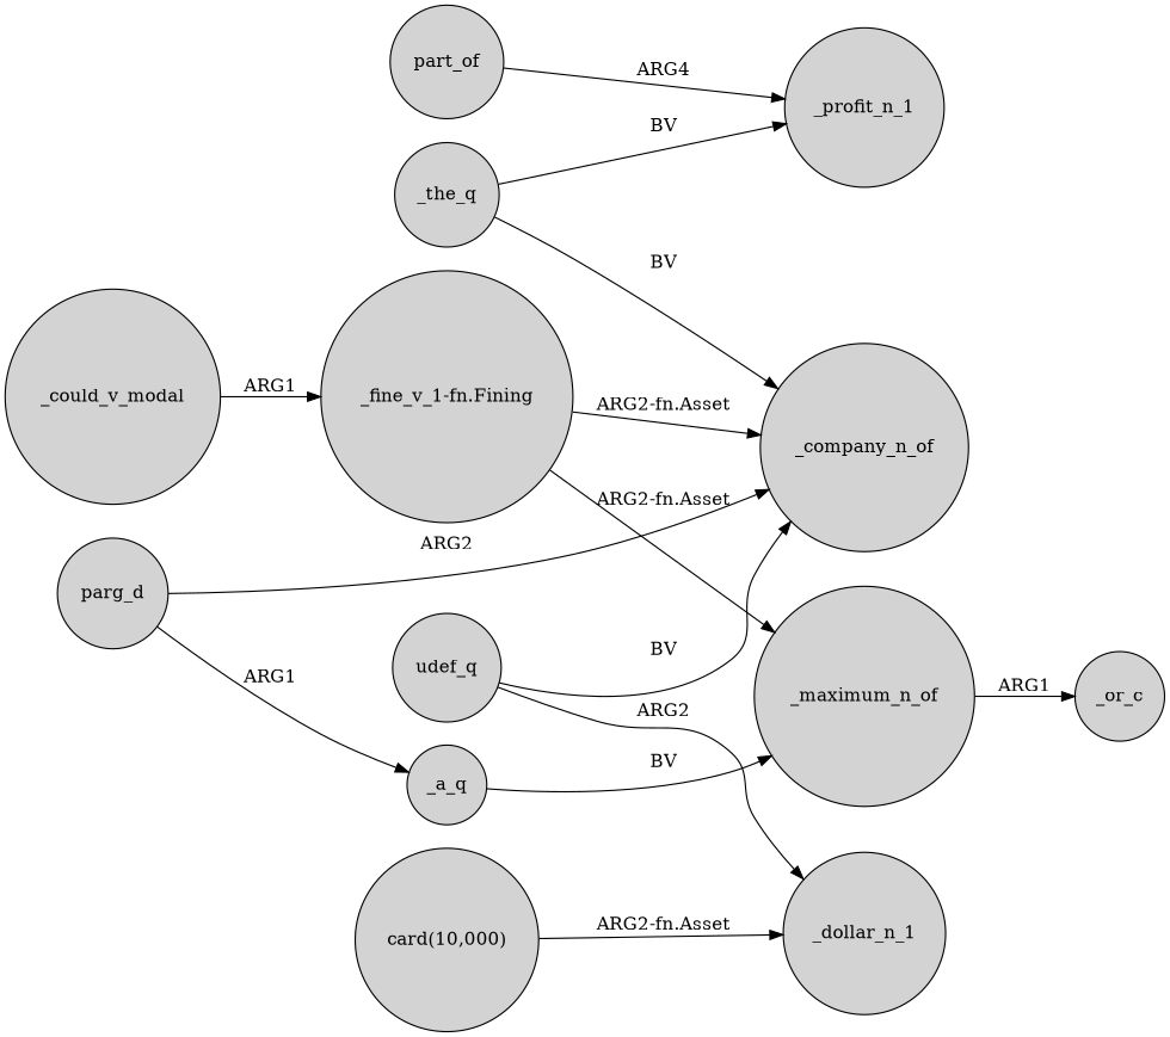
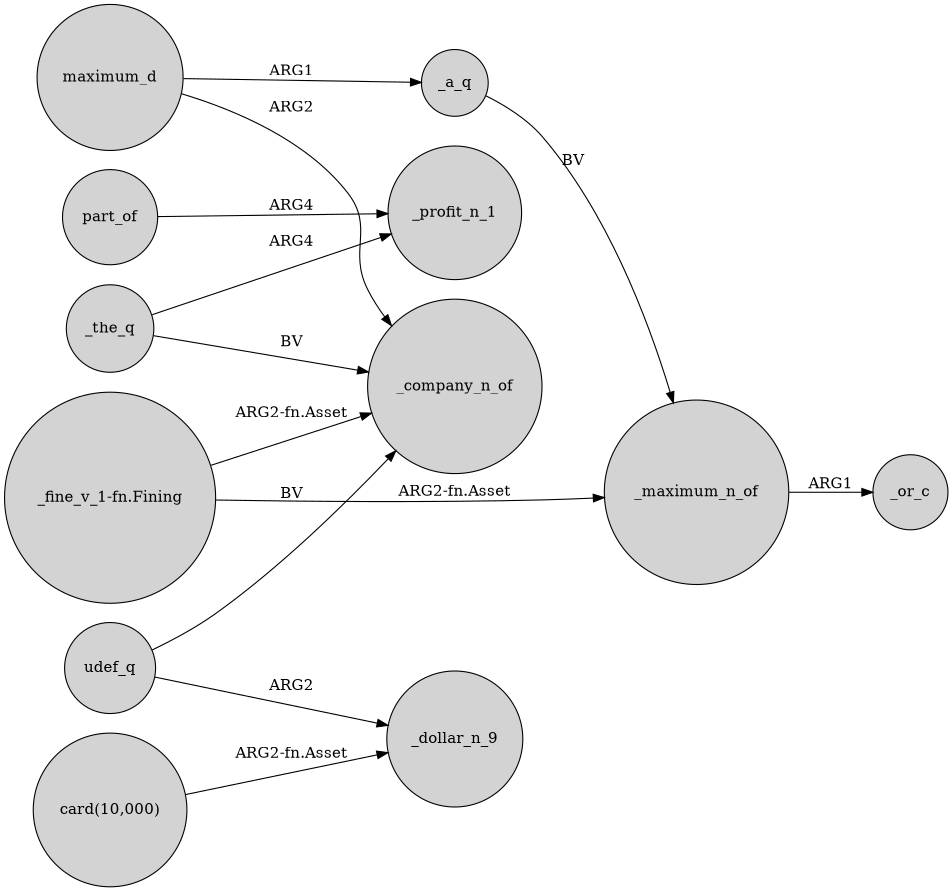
  digraph {
    rankdir=LR
    node [shape=circle style=filled]
    _a_q
    _maximum_n_of
    _or_c
-   _could_v_modal
    "_fine_v_1-fn.Fining"
    _company_n_of
    _the_q
    _profit_n_1
    udef_q
-   _dollar_n_1
-   parg_d
+   _dollar_n_1 [label=_dollar_n_9]
+   parg_d [label=maximum_d]
    "card(10,000)"
    part_of
    _a_q -> _maximum_n_of [label=BV]
    _maximum_n_of -> _or_c [label=ARG1]
-   _could_v_modal -> "_fine_v_1-fn.Fining" [label=ARG1]
    "_fine_v_1-fn.Fining" -> _maximum_n_of [label="ARG2-fn.Asset"]
    "_fine_v_1-fn.Fining" -> _company_n_of [label="ARG2-fn.Asset"]
    _the_q -> _company_n_of [label=BV]
-   _the_q -> _profit_n_1 [label=BV]
+   _the_q -> _profit_n_1 [label=ARG4]
    udef_q -> _company_n_of [label=BV]
    udef_q -> _dollar_n_1 [label=ARG2]
    parg_d -> _a_q [label=ARG1]
    parg_d -> _company_n_of [label=ARG2]
    "card(10,000)" -> _dollar_n_1 [label="ARG2-fn.Asset"]
    part_of -> _profit_n_1 [label=ARG4]
  }
